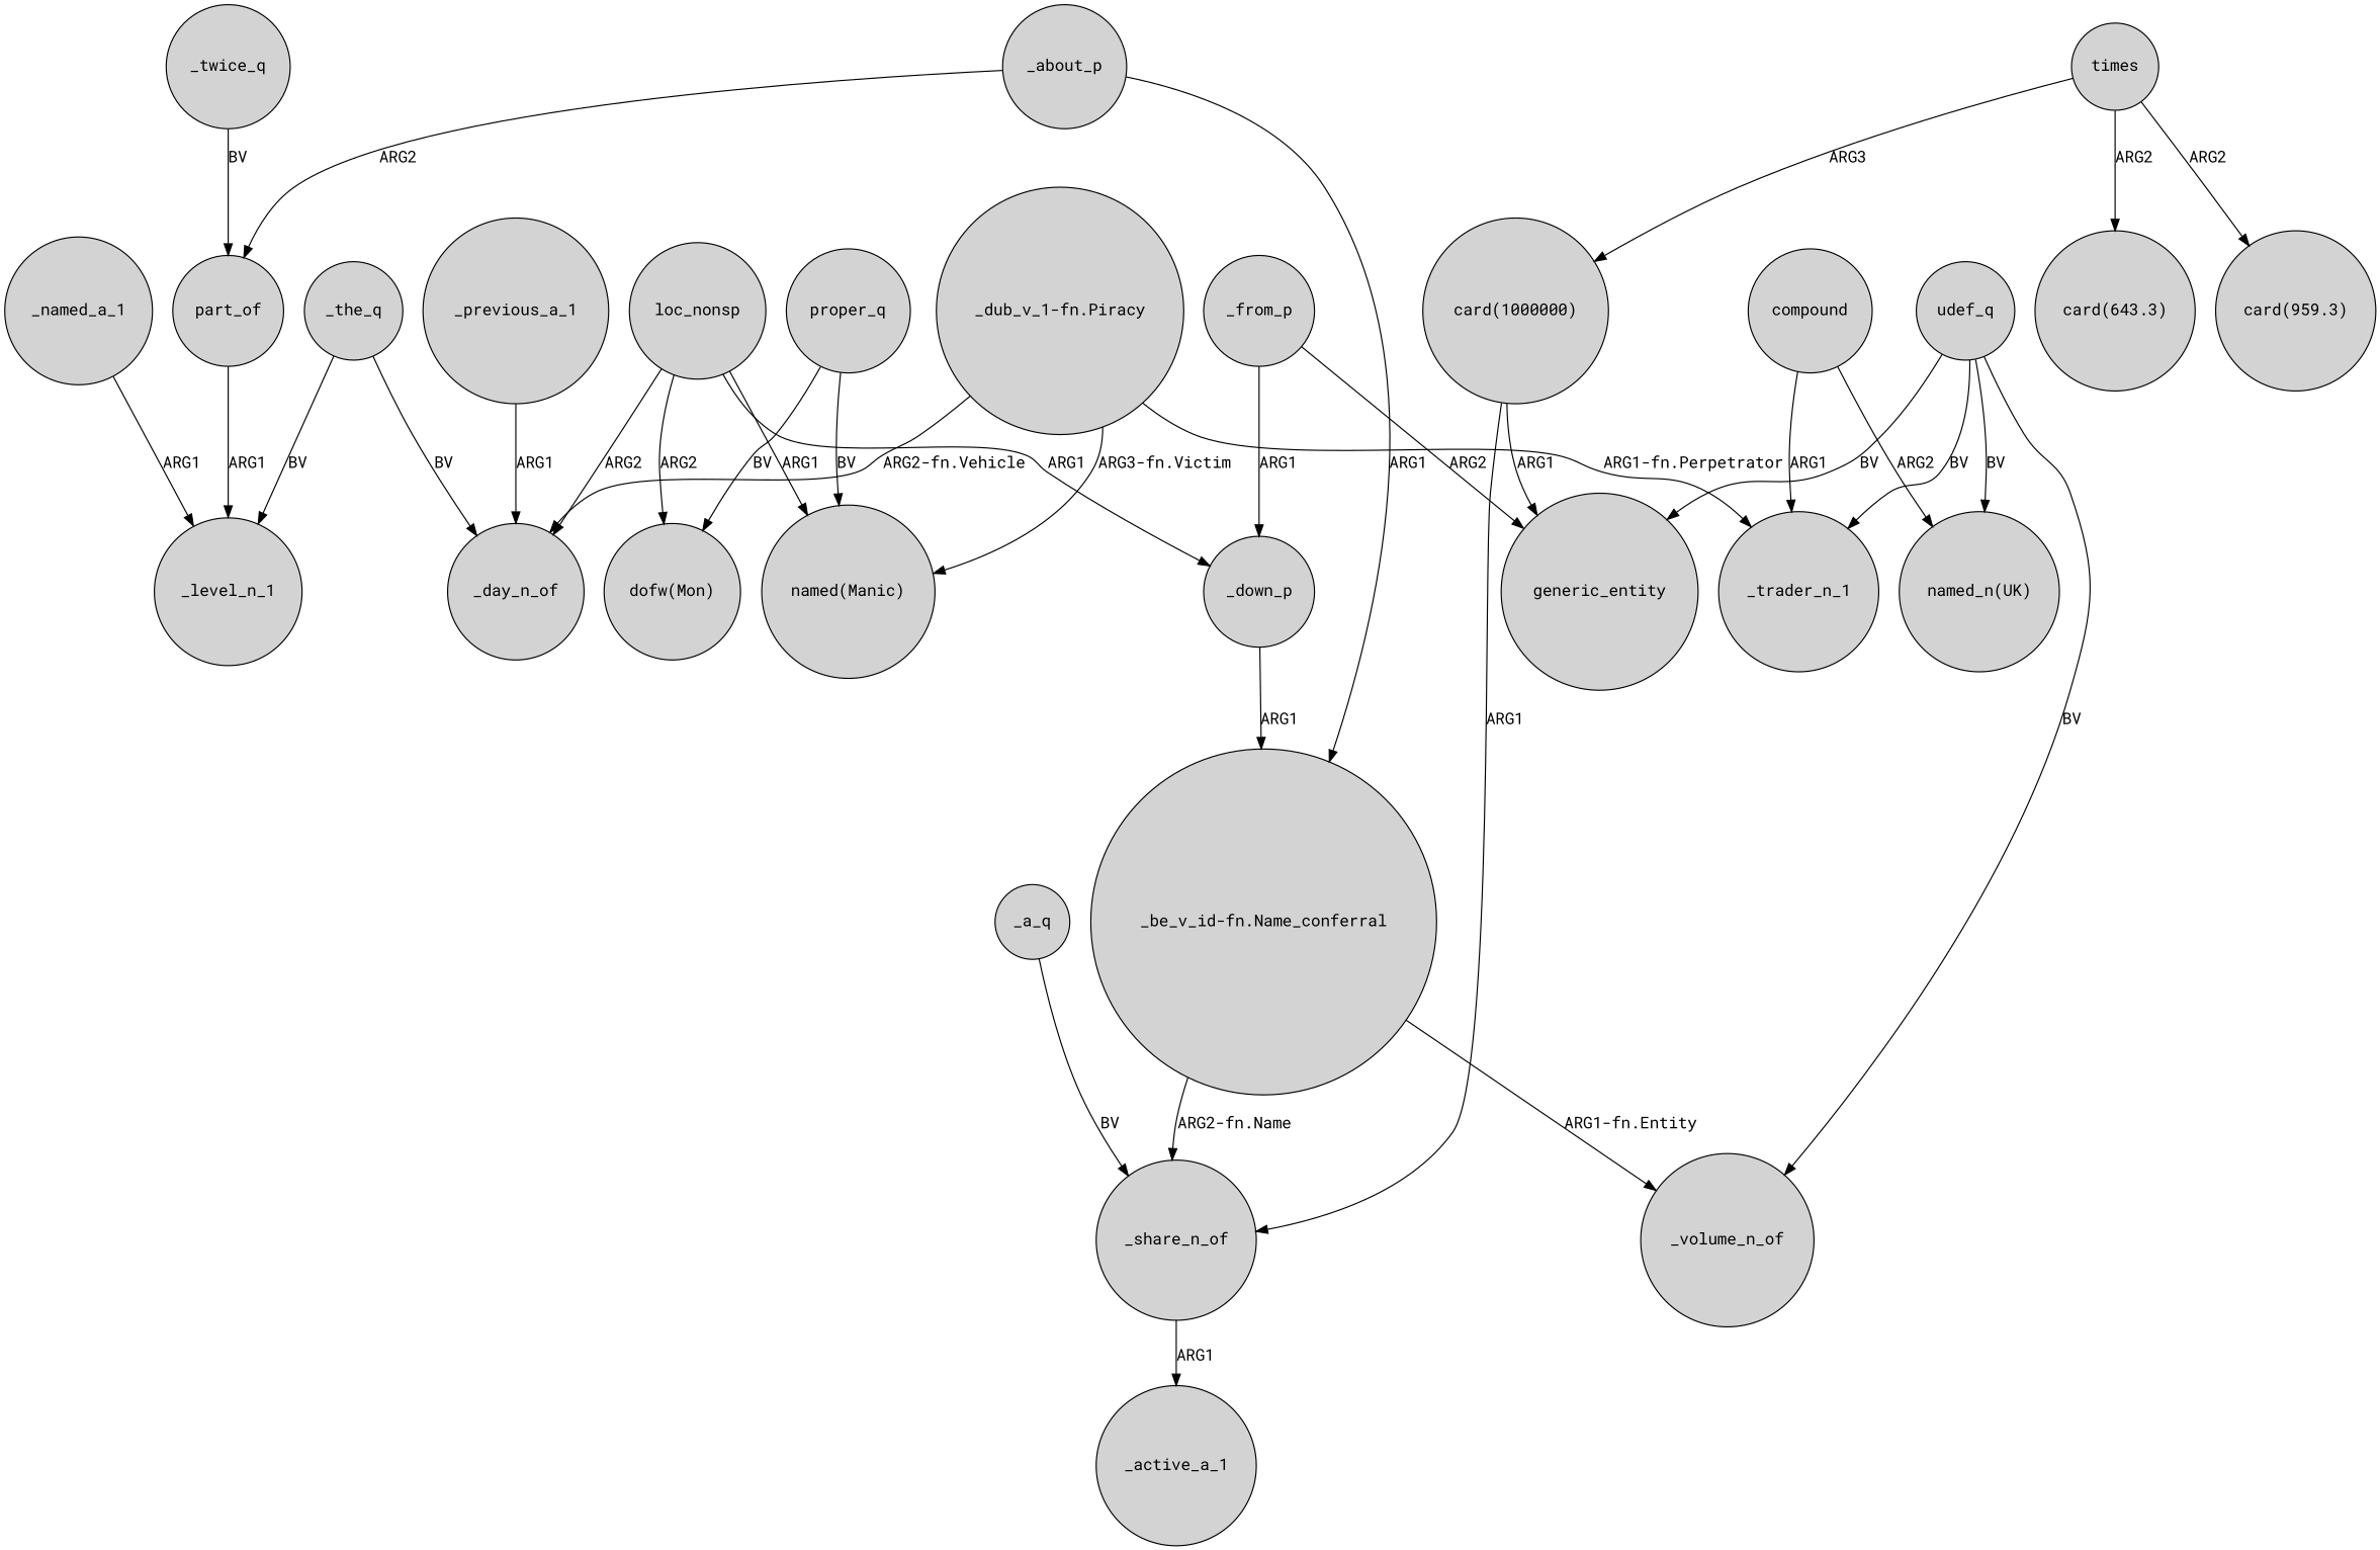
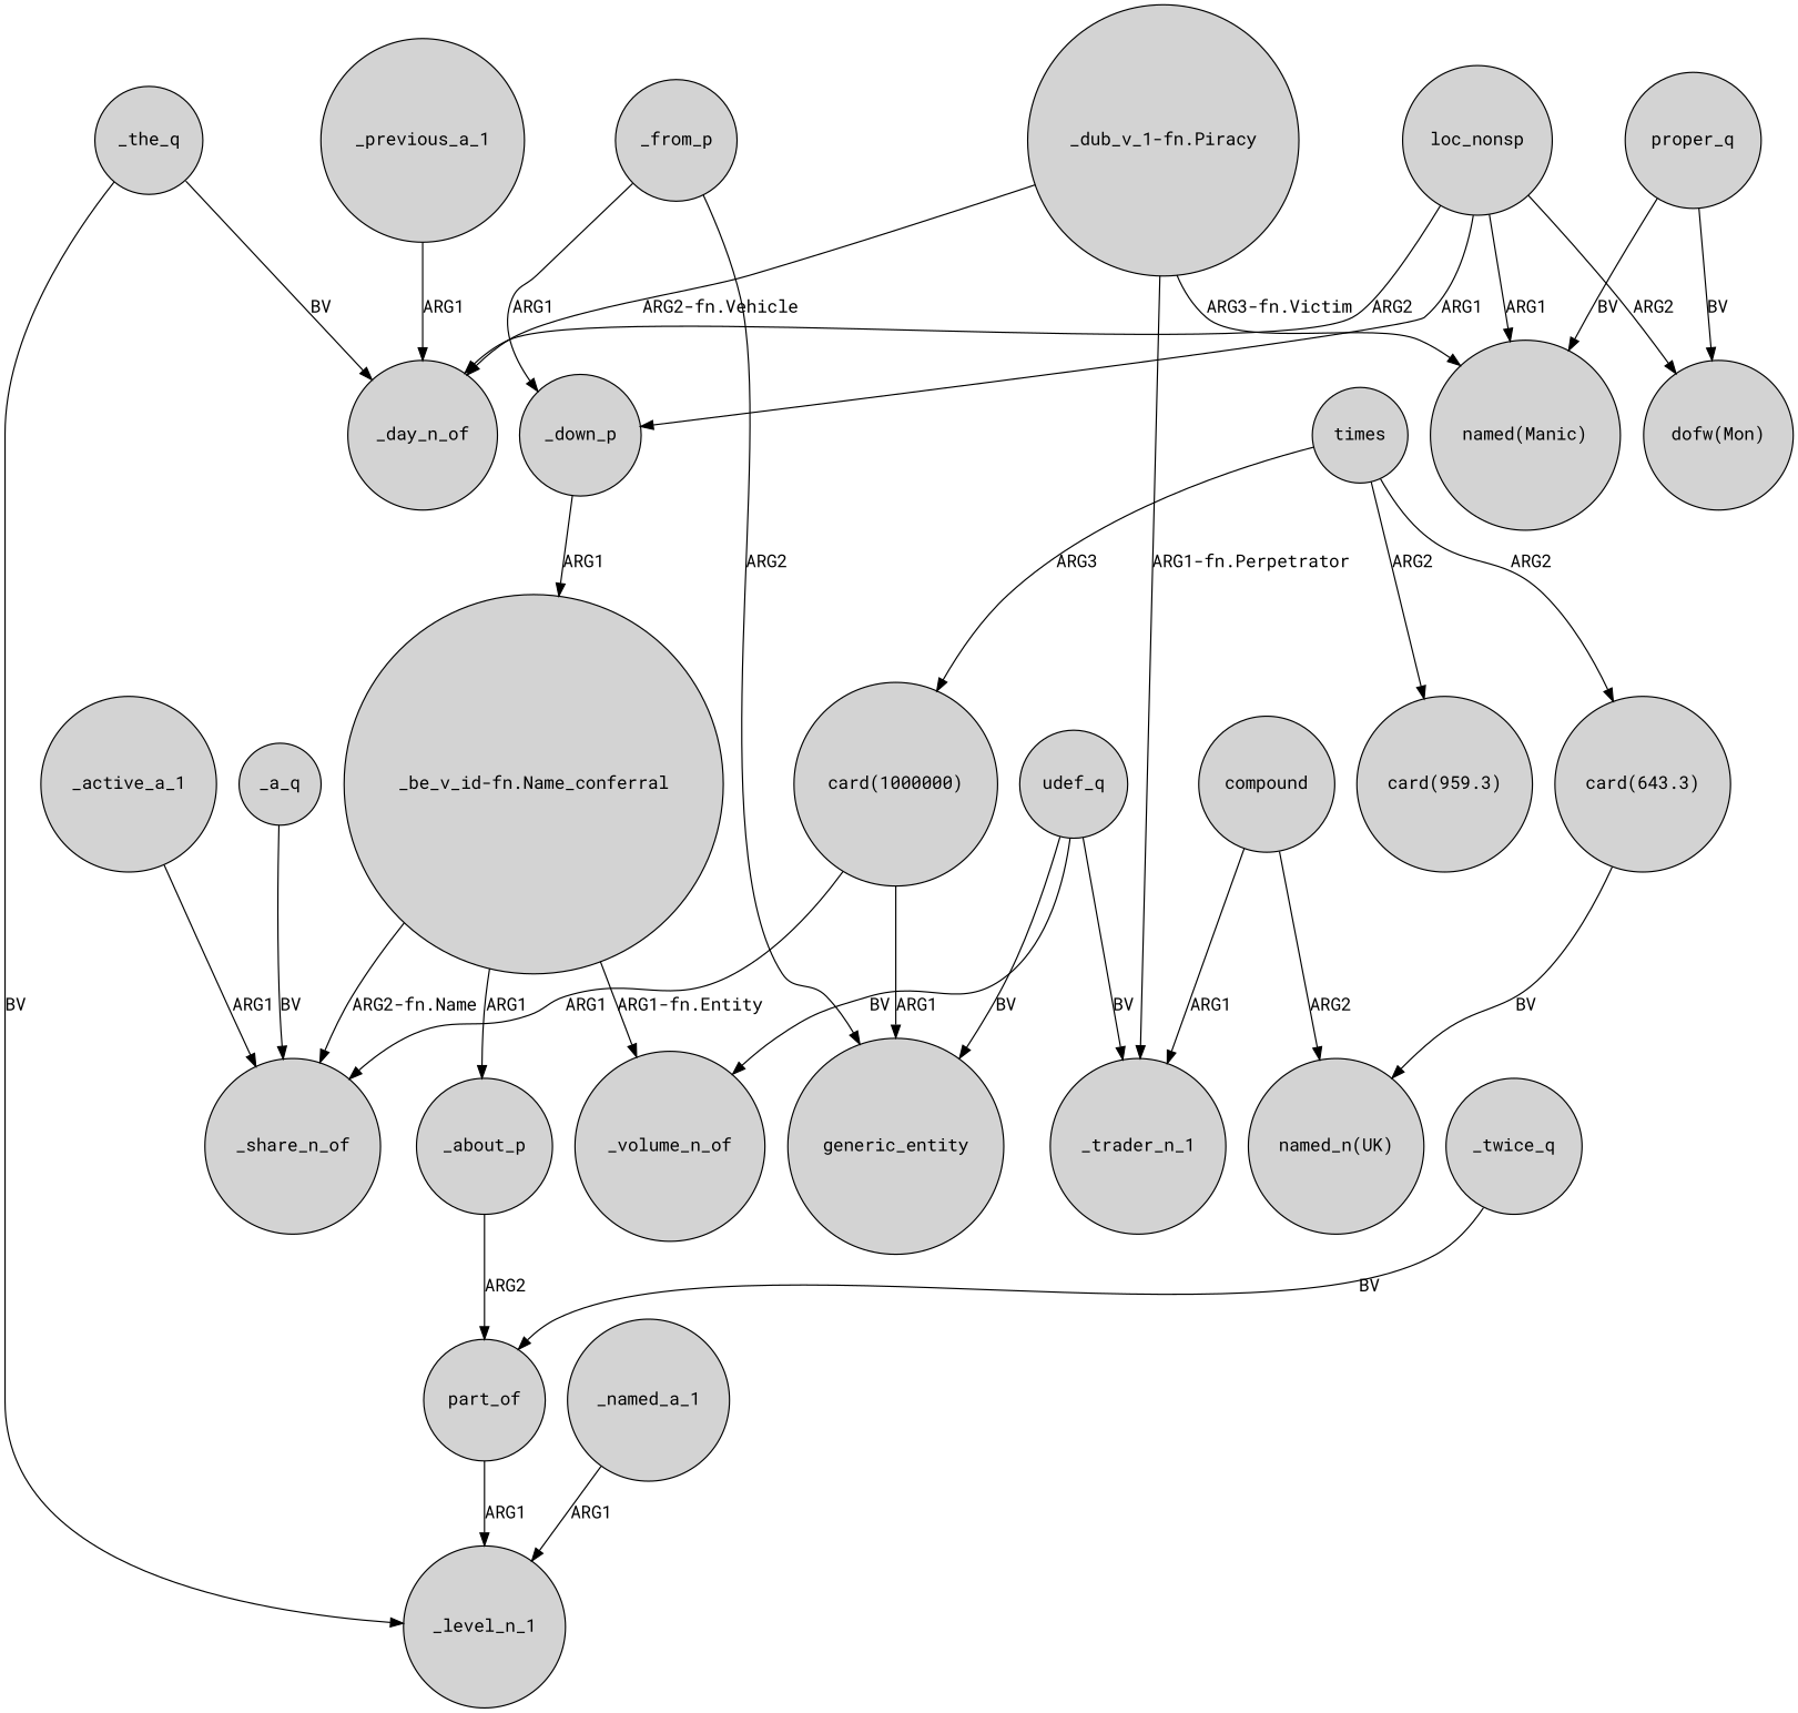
  digraph {
    fontname="Roboto Mono"
    node [fontname="Roboto Mono" shape=circle style=filled]
    edge [fontname="Roboto Mono"]
    "_dub_v_1-fn.Piracy"
    _day_n_of
    "named(Manic)"
    _trader_n_1
    _the_q
    _level_n_1
    "_be_v_id-fn.Name_conferral"
    _share_n_of
    _volume_n_of
    proper_q
    "dofw(Mon)"
    compound
    "named_n(UK)"
    _from_p
    generic_entity
    _down_p
    times
    "card(1000000)"
    "card(643.3)"
    "card(959.3)"
    _a_q
    part_of
    udef_q
    loc_nonsp
    n25 [label=_named_a_1]
    _twice_q
    _about_p
    _previous_a_1
    _active_a_1
    "_dub_v_1-fn.Piracy" -> _day_n_of [label="ARG2-fn.Vehicle"]
    "_dub_v_1-fn.Piracy" -> "named(Manic)" [label="ARG3-fn.Victim"]
    "_dub_v_1-fn.Piracy" -> _trader_n_1 [label="ARG1-fn.Perpetrator"]
    _the_q -> _day_n_of [label=BV]
    _the_q -> _level_n_1 [label=BV]
    "_be_v_id-fn.Name_conferral" -> _share_n_of [label="ARG2-fn.Name"]
    "_be_v_id-fn.Name_conferral" -> _volume_n_of [label="ARG1-fn.Entity"]
    proper_q -> "named(Manic)" [label=BV]
    proper_q -> "dofw(Mon)" [label=BV]
    compound -> _trader_n_1 [label=ARG1]
    compound -> "named_n(UK)" [label=ARG2]
    _from_p -> generic_entity [label=ARG2]
    _from_p -> _down_p [label=ARG1]
    _down_p -> "_be_v_id-fn.Name_conferral" [label=ARG1]
    times -> "card(1000000)" [label=ARG3]
    times -> "card(643.3)" [label=ARG2]
    times -> "card(959.3)" [label=ARG2]
    "card(1000000)" -> _share_n_of [label=ARG1]
    "card(1000000)" -> generic_entity [label=ARG1]
    _a_q -> _share_n_of [label=BV]
    part_of -> _level_n_1 [label=ARG1]
    udef_q -> _trader_n_1 [label=BV]
    udef_q -> _volume_n_of [label=BV]
-   udef_q -> "named_n(UK)" [label=BV]
+   "card(643.3)" -> "named_n(UK)" [label=BV]
    udef_q -> generic_entity [label=BV]
    loc_nonsp -> _day_n_of [label=ARG2]
    loc_nonsp -> "named(Manic)" [label=ARG1]
    loc_nonsp -> "dofw(Mon)" [label=ARG2]
    loc_nonsp -> _down_p [label=ARG1]
    n25 -> _level_n_1 [label=ARG1]
    _twice_q -> part_of [label=BV]
-   _about_p -> "_be_v_id-fn.Name_conferral" [label=ARG1]
+   "_be_v_id-fn.Name_conferral" -> _about_p [label=ARG1]
    _about_p -> part_of [label=ARG2]
    _previous_a_1 -> _day_n_of [label=ARG1]
-   _share_n_of -> _active_a_1 [label=ARG1]
+   _active_a_1 -> _share_n_of [label=ARG1]
  }
